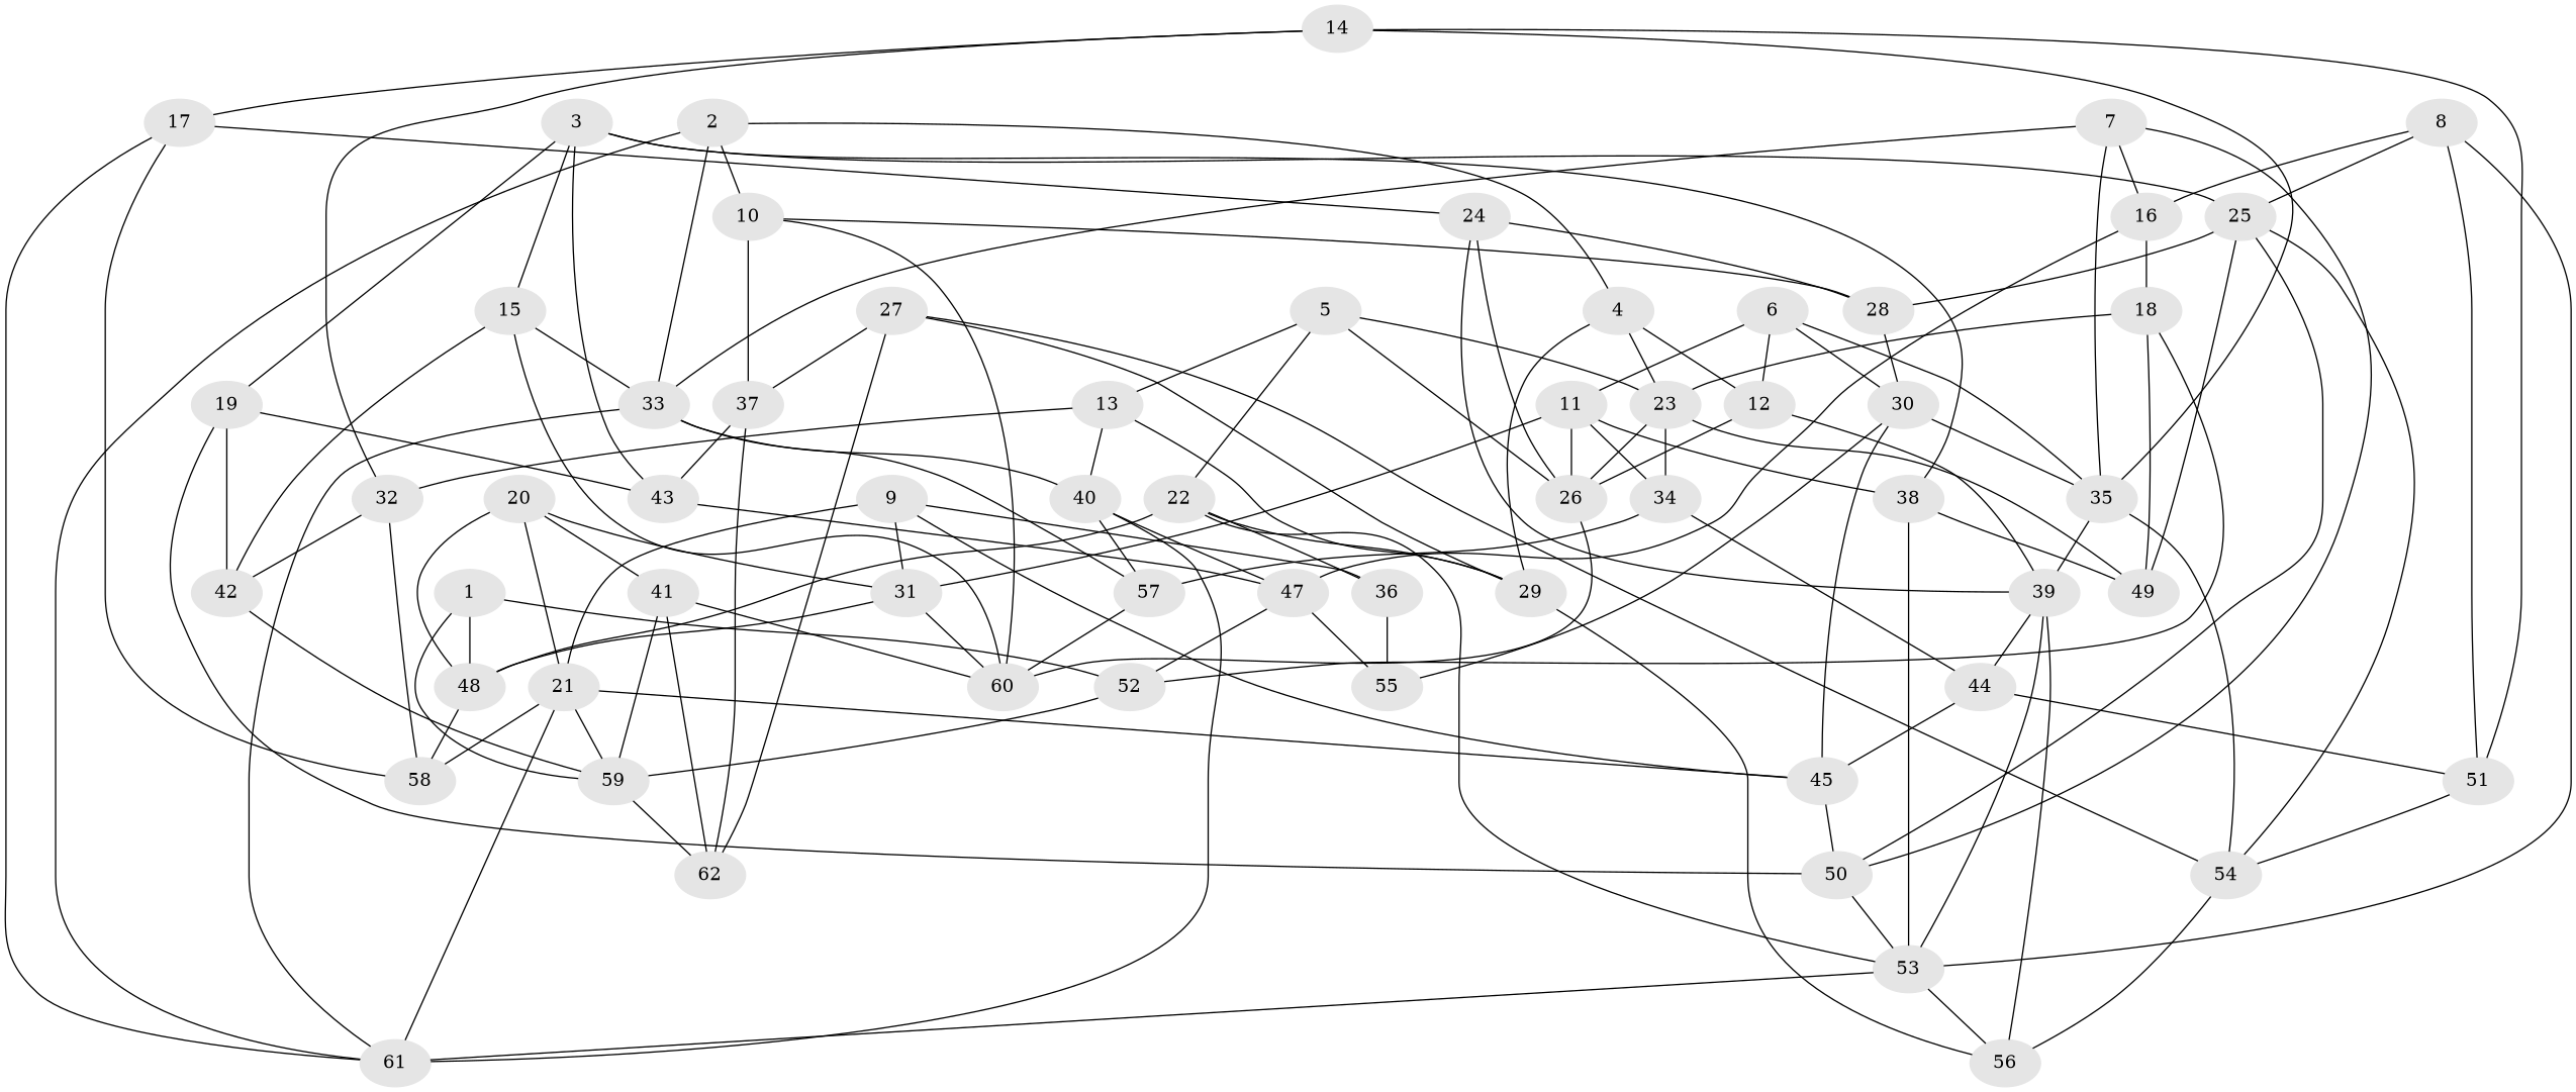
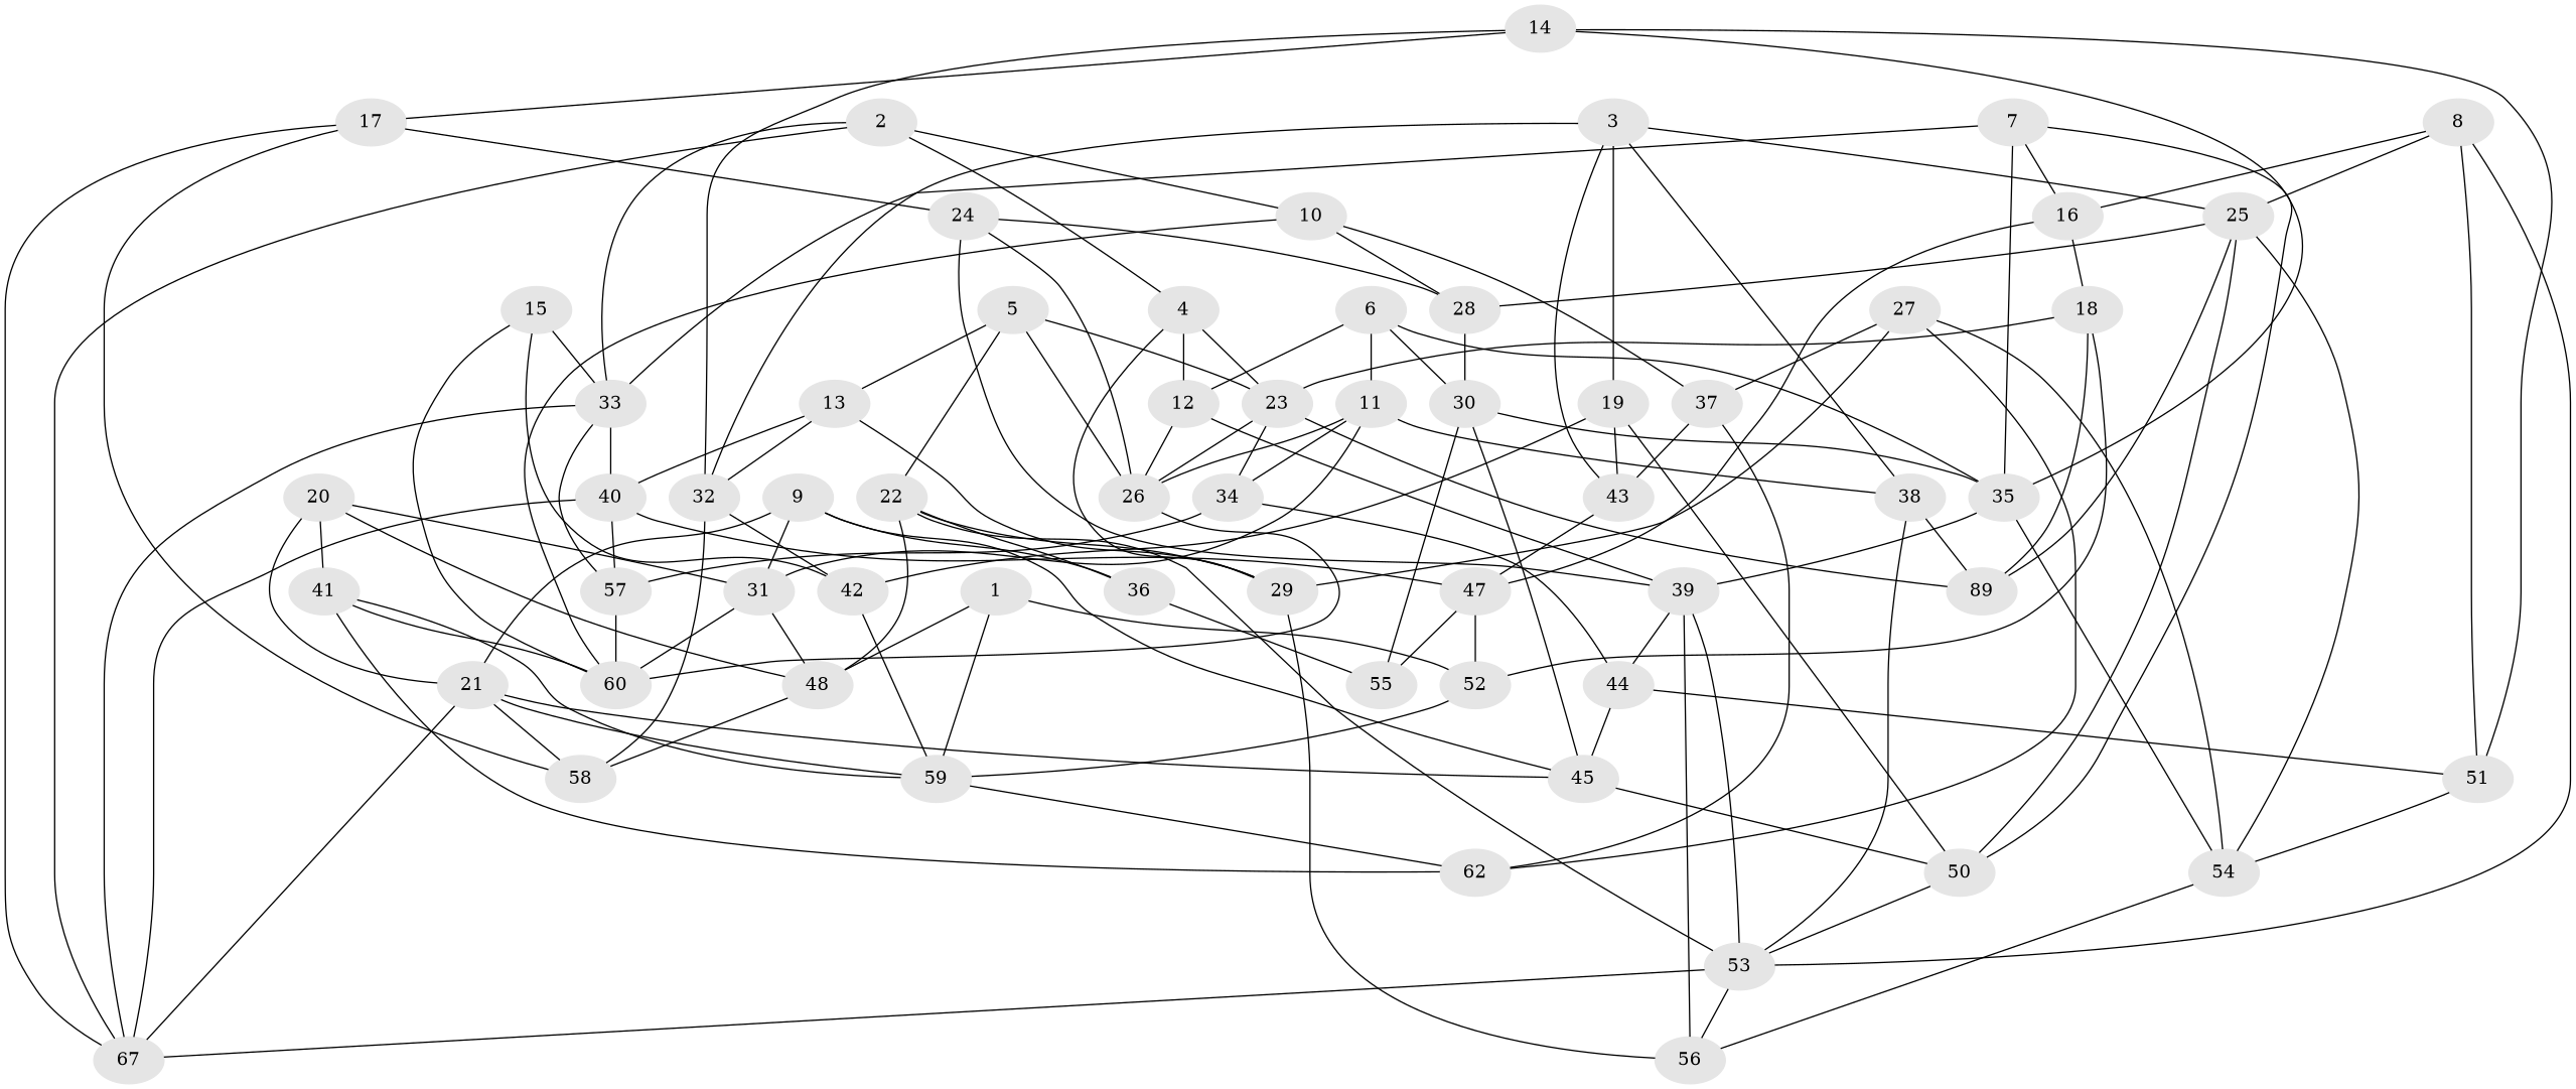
  graph {
    node [color=gray90 style=filled]
    edge [weight=1.0]
    1
    48
    52
    59
    58
    62
    2
    4
    10
    33
-   61
+   61 [label=67]
    12
    23
    29
    28
    37
    60
    40
    57
    3
    15
    19
    38
    43
    25
    42
    50
    53
-   49
+   49 [label=89]
    47
    26
    39
    34
    56
    5
    13
    22
    32
    36
    6
    11
    30
    35
    31
    45
    55
    54
    7
    16
    18
    8
    51
    9
    21
    44
    14
    17
    24
    20
    41
    27
    1 -- 48 [weight=2.0]
    1 -- 52
    1 -- 59
    48 -- 58
    52 -- 59
    59 -- 62
    2 -- 4
    2 -- 10
    2 -- 33
    2 -- 61
    4 -- 12
    4 -- 23
    4 -- 29
    10 -- 28
    10 -- 37
    10 -- 60
    33 -- 61
    33 -- 40
    33 -- 57
    12 -- 26
    12 -- 39
    23 -- 49
    23 -- 26
    23 -- 34
    29 -- 56 [weight=2.0]
    28 -- 30
    37 -- 62
    37 -- 43
    40 -- 61
    40 -- 57
    40 -- 47 [weight=2.0]
    57 -- 60
-   3 -- 15
+   3 -- 32
    3 -- 19
    3 -- 38
    3 -- 43
    3 -- 25
    15 -- 33
    15 -- 60
    15 -- 42
    19 -- 43
    19 -- 42
    19 -- 50
    38 -- 53
    38 -- 49
    43 -- 47
    25 -- 28
    25 -- 50
    25 -- 49
    25 -- 54
    42 -- 59
    50 -- 53
    53 -- 61
    53 -- 56
    47 -- 52
    47 -- 55
    26 -- 60
    39 -- 53
    39 -- 56
    39 -- 44
    34 -- 57
    34 -- 44
    5 -- 23
    5 -- 26
    5 -- 13
    5 -- 22
    13 -- 29
    13 -- 40
    13 -- 32
    22 -- 48
    22 -- 29
    22 -- 53
    22 -- 36 [weight=2.0]
    32 -- 58
    32 -- 42
    36 -- 55
    6 -- 12
    6 -- 11
    6 -- 30
    6 -- 35
    11 -- 38
    11 -- 26
    11 -- 34
    11 -- 31 [weight=2.0]
    30 -- 35
    30 -- 45
    30 -- 55 [weight=2.0]
    35 -- 39
    35 -- 54
    31 -- 48
    31 -- 60
    45 -- 50
    54 -- 56 [weight=2.0]
    7 -- 33
    7 -- 50
    7 -- 35
    7 -- 16
    16 -- 47
    16 -- 18
    18 -- 52
    18 -- 23
    18 -- 49
    8 -- 25
    8 -- 53
    8 -- 16
    8 -- 51
    51 -- 54
    9 -- 36
    9 -- 31
    9 -- 45
    9 -- 21
    21 -- 59
    21 -- 58
    21 -- 61
    21 -- 45
    44 -- 45 [weight=2.0]
    44 -- 51 [weight=2.0]
    14 -- 32
    14 -- 35
    14 -- 51
    14 -- 17
    17 -- 58
    17 -- 61
    17 -- 24
    24 -- 28
    24 -- 26
    24 -- 39
    20 -- 48
    20 -- 31
    20 -- 21
    20 -- 41
    41 -- 59
    41 -- 62
    41 -- 60
    27 -- 62
    27 -- 29
    27 -- 37
    27 -- 54
  }
